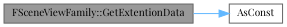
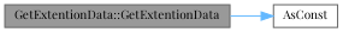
  digraph {
    rankdir=LR
    fontname="Playfair Display"
    node [fontname="Playfair Display" fontsize=10 shape=box style=filled]
-   n1 [color=gray40 fillcolor=grey60 fontcolor=black height=0.2 label="FSceneViewFamily::GetExtentionData" width=0.4]
+   n1 [color=gray40 fillcolor=grey60 fontcolor=black height=0.2 label="GetExtentionData::GetExtentionData" width=0.4]
    n2 [color=grey40 fillcolor=white height=0.2 label=AsConst width=0.4]
    n1 -> n2 [color=steelblue1 fontname="Playfair Display" fontsize=10 labelfontname=Helvetica labelfontsize=10 style=solid]
  }
